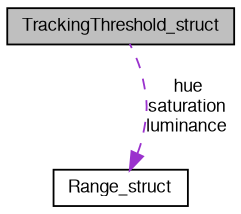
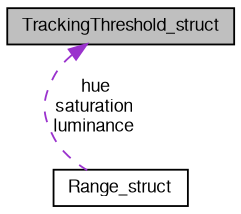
  digraph {
    node [color=black fontname=FreeSans fontsize=10 shape=record]
    n1 [fillcolor=grey75 fontcolor=black height=0.2 label=TrackingThreshold_struct style=filled width=0.4]
    n2 [height=0.2 label=Range_struct width=0.4]
-   n2 -> n1 [color=darkorchid3 dir=back fontname=FreeSans fontsize=10 label=" hue\nsaturation\nluminance" labelfontname=FreeSans labelfontsize=10 style=dashed]
+   n1 -> n2 [color=darkorchid3 dir=back fontname=FreeSans fontsize=10 label=" hue\nsaturation\nluminance" labelfontname=FreeSans labelfontsize=10 style=dashed]
  }
